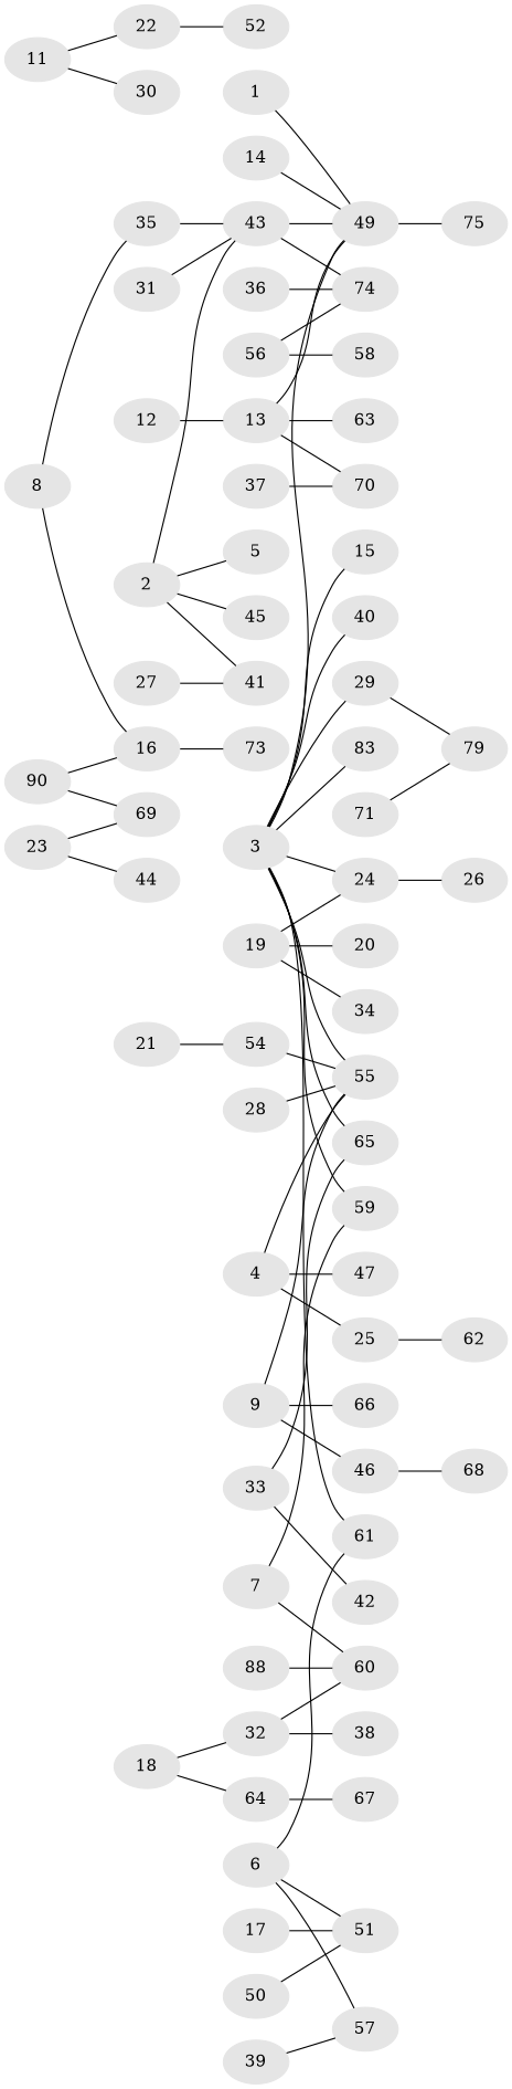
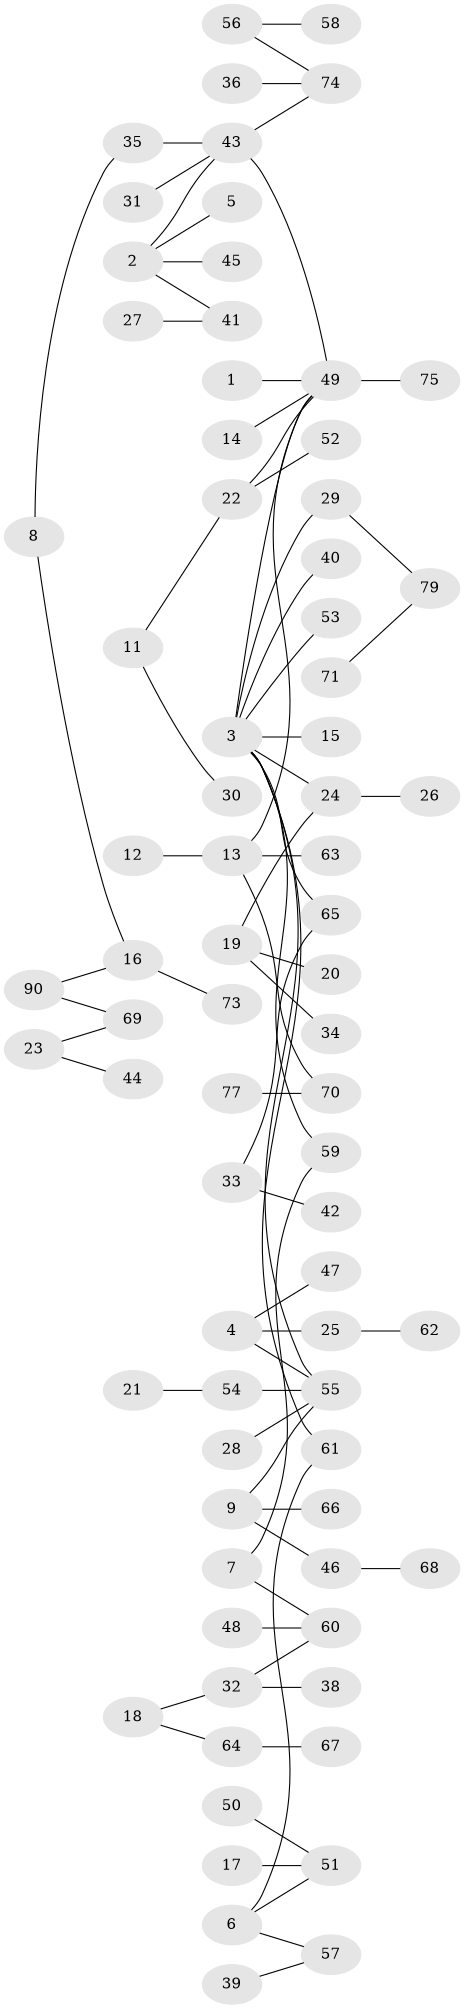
  graph {
    rankdir=LR
    node [color=gray90 style=filled]
    edge [weight=1.0]
    1
    49
    75
    2
    5
    41
    43
    45
    74
    3
    15
    24
    29
    40
-   53 [label=83]
+   53
    55
    59
    61
    65
    26
    n21 [label=79]
    4
    25
    47
    62
    6
    51
    57
    7
    60
    8
    16
    35
    73
    9
    46
    66
    68
    n39 [label=90]
    69
    11
    22
    30
    52
    12
    13
    63
    70
    14
    17
    18
    32
    64
    38
    67
    19
    20
    34
    21
    54
    23
    44
    27
    28
    31
    33
    42
    36
-   37
+   37 [label=77]
    39
-   48 [label=88]
+   48
    50
    56
    58
    71
    1 -- 49
    49 -- 75
    2 -- 5
    2 -- 41
    2 -- 43
    2 -- 45
    43 -- 49
    43 -- 74
    3 -- 49
    3 -- 15
    3 -- 24
    3 -- 29
    3 -- 40
    3 -- 53
    3 -- 55
    3 -- 59
    3 -- 61
    3 -- 65
    24 -- 26
    29 -- n21
    4 -- 55
    4 -- 25
    4 -- 47
    25 -- 62
    6 -- 61
    6 -- 51
    6 -- 57
    7 -- 59
    7 -- 60
    8 -- 16
    8 -- 35
    16 -- 73
    35 -- 43
    9 -- 55
    9 -- 46
    9 -- 66
    46 -- 68
    n39 -- 16
    n39 -- 69
    11 -- 22
    11 -- 30
+   22 -- 49
    22 -- 52
    12 -- 13
    13 -- 49
    13 -- 63
    13 -- 70
    14 -- 49
    17 -- 51
    18 -- 32
    18 -- 64
    32 -- 60
    32 -- 38
    64 -- 67
    19 -- 24
    19 -- 20
    19 -- 34
    21 -- 54
    54 -- 55
    23 -- 69
    23 -- 44
    27 -- 41
    28 -- 55
    31 -- 43
    33 -- 65
    33 -- 42
    36 -- 74
    37 -- 70
    39 -- 57
    48 -- 60
    50 -- 51
    56 -- 74
    56 -- 58
    71 -- n21
  }
